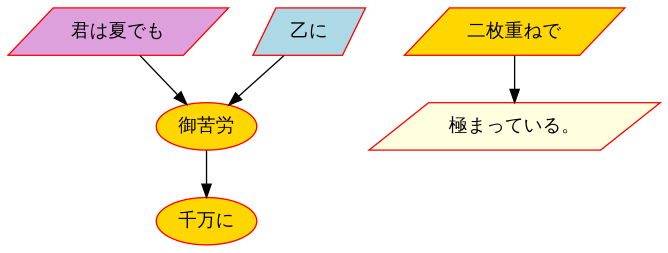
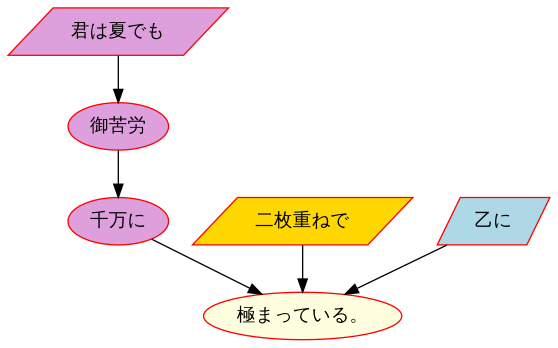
  digraph {
    fontname="Courier Prime"
    node [color=red fillcolor=plum fontname="Courier Prime" shape=parallelogram style=filled]
    edge [fontname="Courier Prime"]
    n1 [label="君は夏でも"]
-   n2 [fillcolor=gold label="御苦労" shape=ellipse]
-   n3 [fillcolor=lightyellow label="極まっている。"]
-   n4 [fillcolor=gold label="千万に" shape=ellipse]
+   n2 [label="御苦労" shape=ellipse]
+   n3 [fillcolor=lightyellow label="極まっている。" shape=ellipse]
+   n4 [label="千万に" shape=ellipse]
    n5 [fillcolor=gold label="二枚重ねで"]
    n6 [fillcolor=lightblue label="乙に"]
    n1 -> n2
    n2 -> n4
+   n4 -> n3
    n5 -> n3
-   n6 -> n2
+   n6 -> n3
  }
